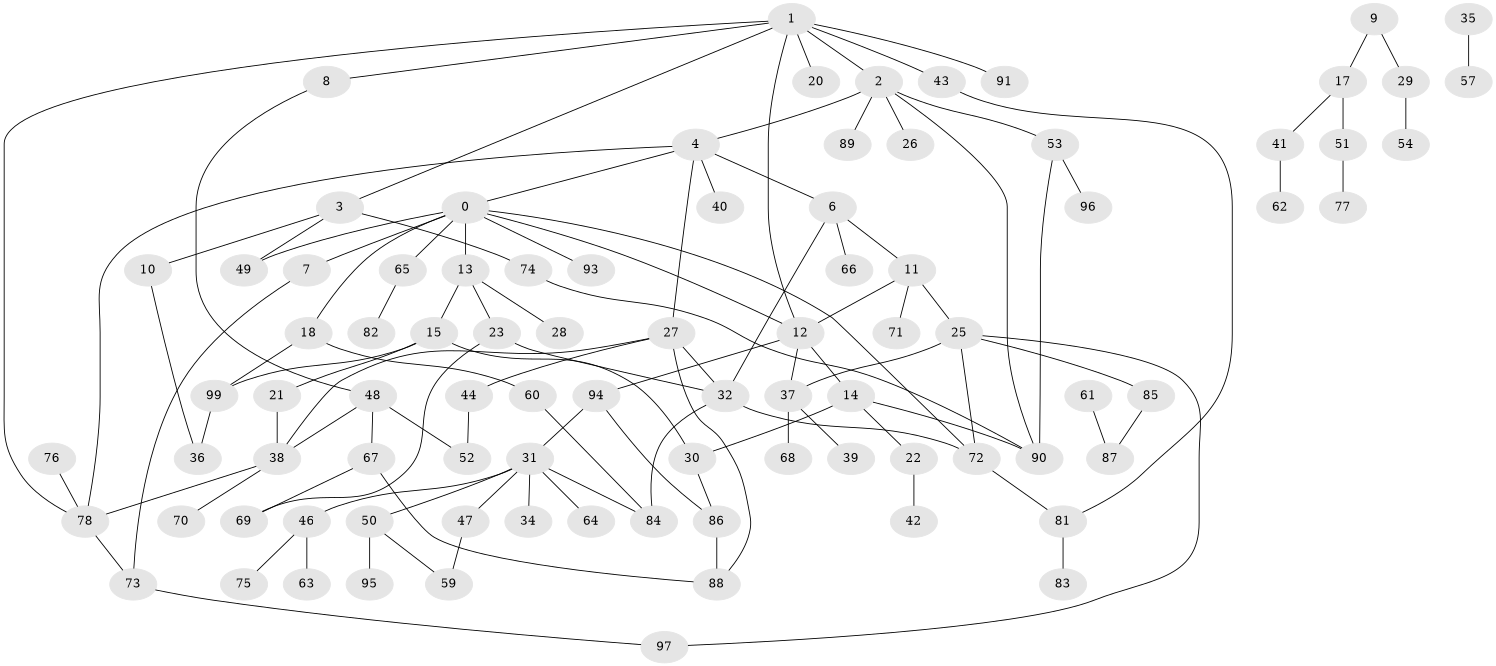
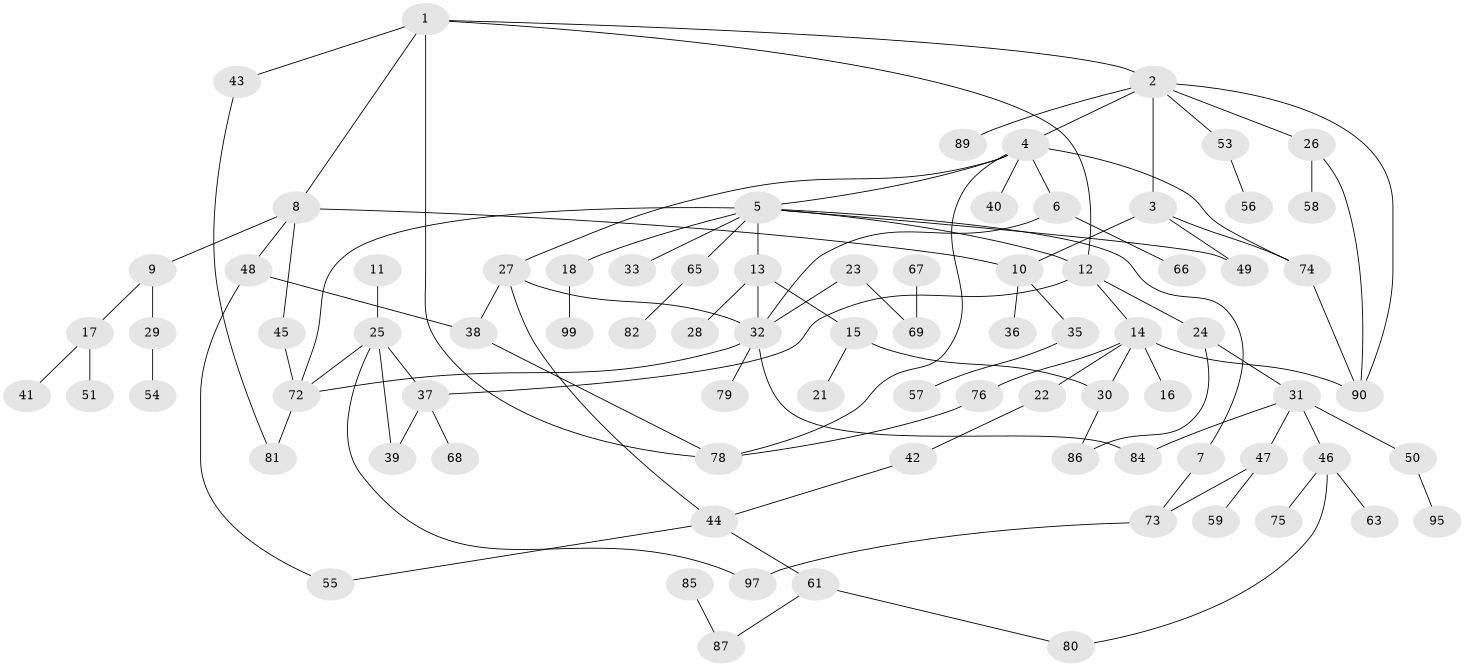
  graph {
    node [color=gray90 style=filled]
    1
    2
    3
    8
    12
-   20
    43
    78
-   91
    4
    26
    53
    89
    90
    10
    49
    74
    9
+   45
    48
    14
-   24 [label=94]
+   24
    37
    81
-   5 [label=0]
+   5
    6
    27
    40
-   56 [label=96]
+   58
+   56
    35
    36
    7
    13
    18
-   33 [label=93]
+   33
    65
    72
    11
    32
    66
    38
    44
-   88
    73
    15
    23
    28
    n49 [label=99]
-   60
    82
    25
-   71
    84
+   79
    n56 [label=97]
    17
    29
-   52
+   52 [label=55]
    67
    41
    51
    54
    57
    85
+   16
    22
    30
    76
    31
    86
    39
    68
    21
    69
    42
-   62
-   77
-   70
-   34
    46
    47
    50
-   64
    87
    61
    63
    75
+   80
    59
    n91 [label=95]
-   83
    1 -- 2
-   1 -- 3
+   2 -- 3
    1 -- 8
    1 -- 12
-   1 -- 20
    1 -- 43
    1 -- 78
-   1 -- 91
    2 -- 4
    2 -- 26
    2 -- 53
    2 -- 89
    2 -- 90
    3 -- 10
    3 -- 49
    3 -- 74
+   8 -- 10
+   8 -- 9
+   8 -- 45
    8 -- 48
    12 -- 14
    12 -- 24
    12 -- 37
    43 -- 81
    4 -- 78
+   4 -- 74
    4 -- 5
    4 -- 6
    4 -- 27
    4 -- 40
-   53 -- 90
+   26 -- 90
+   26 -- 58
    53 -- 56
+   10 -- 35
    10 -- 36
    74 -- 90
    9 -- 17
    9 -- 29
+   45 -- 72
    48 -- 38
    48 -- 52
-   48 -- 67
    14 -- 90
+   14 -- 16
    14 -- 22
    14 -- 30
+   14 -- 76
    24 -- 31
    24 -- 86
    37 -- 39
    37 -- 68
-   81 -- 83
    5 -- 12
    5 -- 49
    5 -- 7
    5 -- 13
    5 -- 18
    5 -- 33
    5 -- 65
    5 -- 72
-   6 -- 11
    6 -- 32
    6 -- 66
    27 -- 32
    27 -- 38
    27 -- 44
-   27 -- 88
    35 -- 57
    7 -- 73
    13 -- 15
-   13 -- 23
+   13 -- 32
    13 -- 28
    18 -- n49
-   18 -- 60
    65 -- 82
    72 -- 81
-   11 -- 12
    11 -- 25
-   11 -- 71
    32 -- 72
    32 -- 84
+   32 -- 79
    38 -- 78
-   38 -- 70
    44 -- 52
+   44 -- 61
    73 -- n56
-   15 -- n49
    15 -- 30
    15 -- 21
    23 -- 32
    23 -- 69
-   n49 -- 36
-   60 -- 84
    25 -- 37
    25 -- 72
    25 -- n56
-   25 -- 85
+   25 -- 39
    17 -- 41
    17 -- 51
    29 -- 54
-   67 -- 88
    67 -- 69
-   41 -- 62
-   51 -- 77
    85 -- 87
    22 -- 42
    30 -- 86
    76 -- 78
    31 -- 84
-   31 -- 34
    31 -- 46
    31 -- 47
    31 -- 50
-   31 -- 64
-   86 -- 88
-   21 -- 38
+   42 -- 44
    46 -- 63
    46 -- 75
-   78 -- 73
+   46 -- 80
+   47 -- 73
    47 -- 59
-   50 -- 59
    50 -- n91
    61 -- 87
+   61 -- 80
  }
